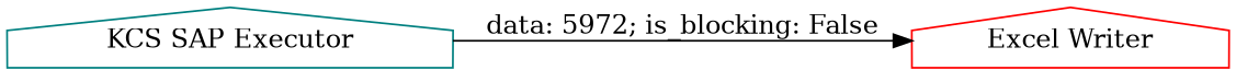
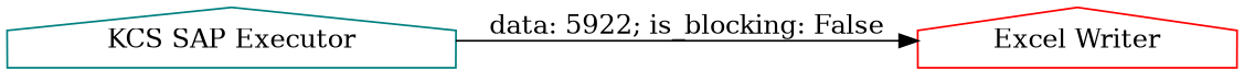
  digraph {
    rankdir=LR
    node [shape=house]
    n1 [label="KCS SAP Executor" color=teal]
    n2 [label="Excel Writer" color=red]
-   n1 -> n2 [label="data: 5972; is_blocking: False" color=black]
+   n1 -> n2 [label="data: 5922; is_blocking: False" color=black]
  }
